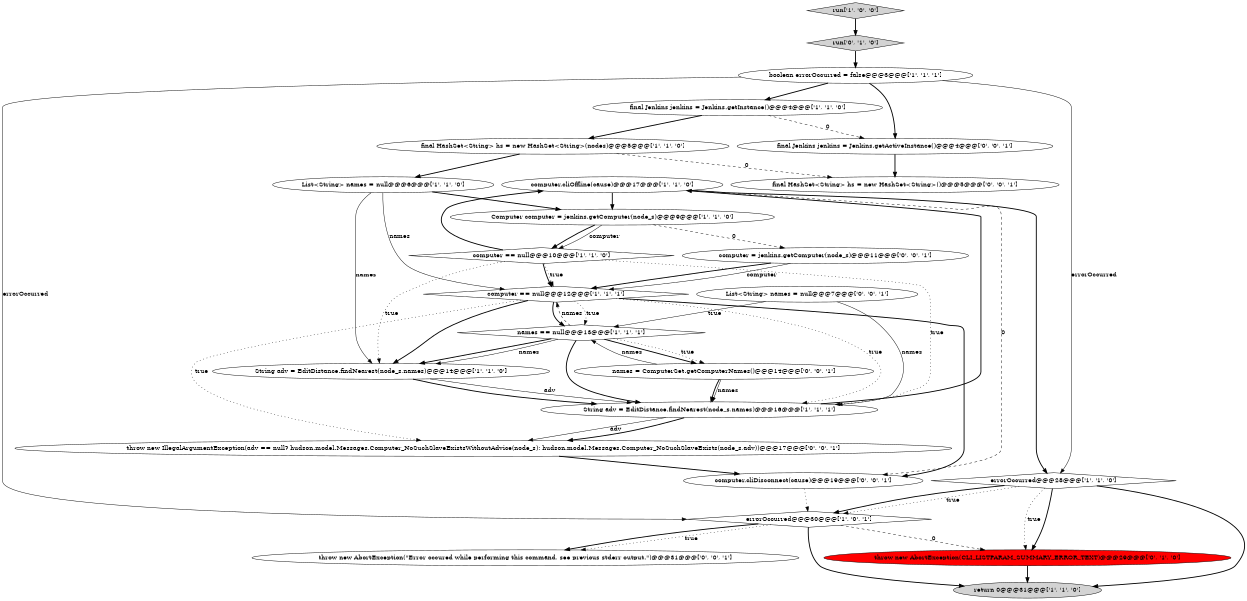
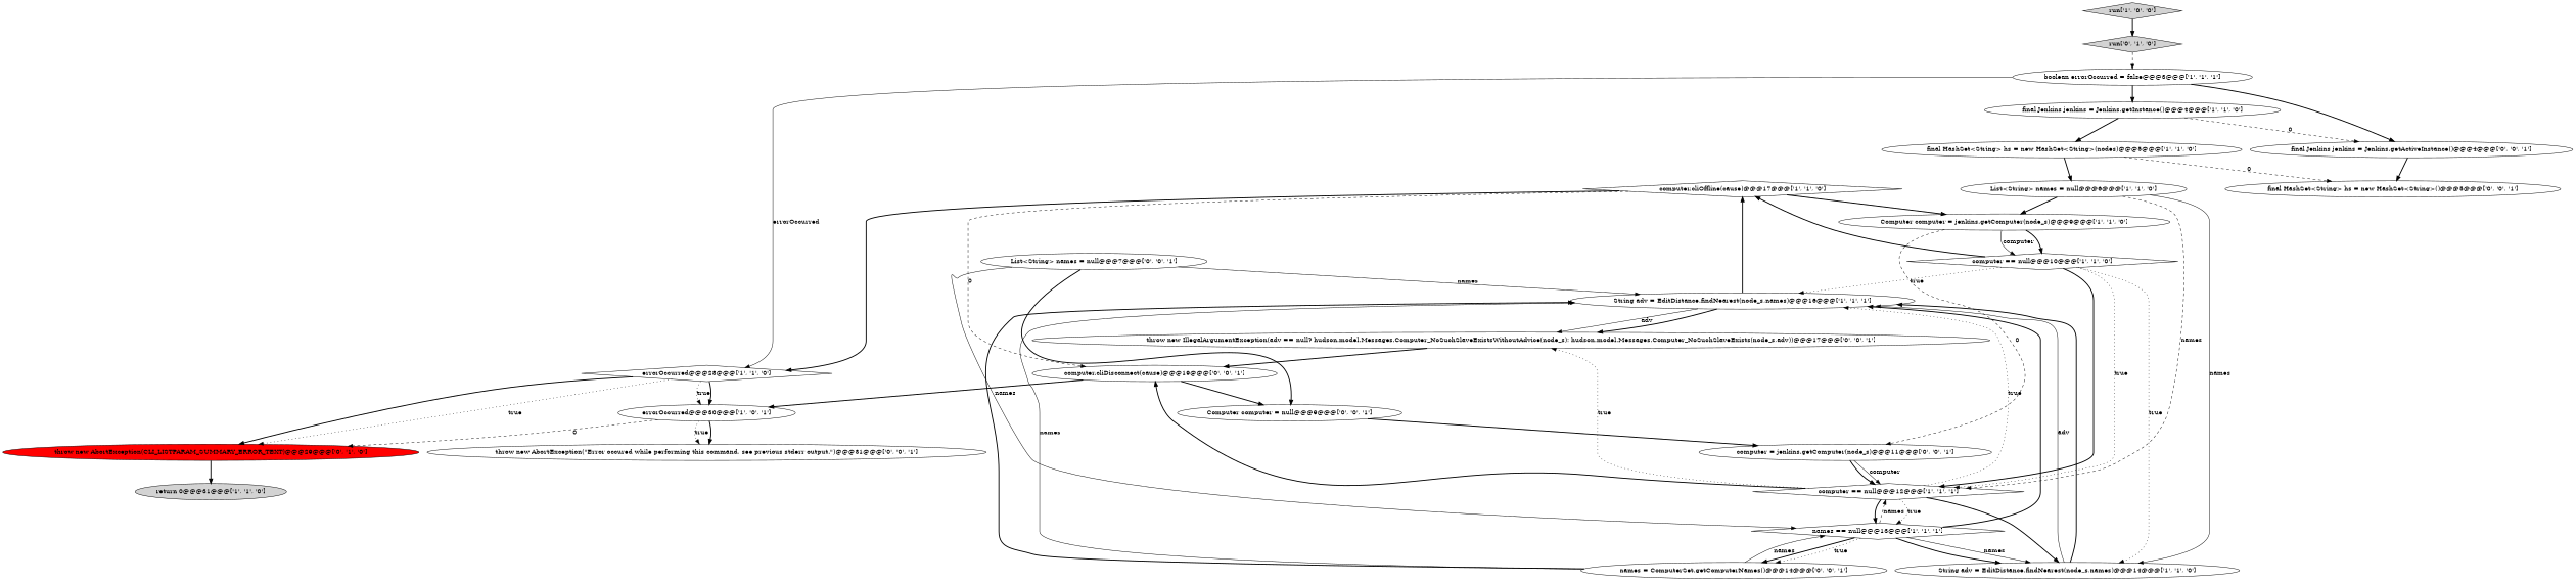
  digraph {
    node [fillcolor=white shape=ellipse style=filled]
    edge [style=bold]
    n1 [label="throw new AbortException(\"Error occured while performing this command, see previous stderr output.\")@@@31@@@['0', '0', '1']"]
    n2 [label="Computer computer = jenkins.getComputer(node_s)@@@9@@@['1', '1', '0']"]
    n3 [label="computer == null@@@10@@@['1', '1', '0']" shape=diamond]
    n4 [label="computer = jenkins.getComputer(node_s)@@@11@@@['0', '0', '1']"]
    n5 [label="String adv = EditDistance.findNearest(node_s,names)@@@16@@@['1', '1', '1']"]
    n6 [label="computer == null@@@12@@@['1', '1', '1']" shape=diamond]
-   n7 [label="computer.cliOffline(cause)@@@17@@@['1', '1', '0']"]
+   n7 [label="computer.cliOffline(cause)@@@17@@@['1', '1', '0']" shape=diamond]
    n8 [label="String adv = EditDistance.findNearest(node_s,names)@@@14@@@['1', '1', '0']"]
    n9 [fillcolor=red label="throw new AbortException(CLI_LISTPARAM_SUMMARY_ERROR_TEXT)@@@29@@@['0', '1', '0']"]
    n10 [fillcolor=lightgray label="return 0@@@31@@@['1', '1', '0']"]
    n11 [label="boolean errorOccurred = false@@@3@@@['1', '1', '1']"]
    n12 [label="final Jenkins jenkins = Jenkins.getInstance()@@@4@@@['1', '1', '0']"]
    n13 [label="final Jenkins jenkins = Jenkins.getActiveInstance()@@@4@@@['0', '0', '1']"]
    n14 [label="errorOccurred@@@28@@@['1', '1', '0']" shape=diamond]
-   n15 [label="errorOccurred@@@30@@@['1', '0', '1']" shape=diamond]
+   n15 [label="errorOccurred@@@30@@@['1', '0', '1']"]
    n16 [label="final HashSet<String> hs = new HashSet<String>(nodes)@@@5@@@['1', '1', '0']"]
    n17 [label="final HashSet<String> hs = new HashSet<String>()@@@5@@@['0', '0', '1']"]
    n18 [label="List<String> names = null@@@6@@@['1', '1', '0']"]
    n19 [label="throw new IllegalArgumentException(adv == null? hudson.model.Messages.Computer_NoSuchSlaveExistsWithoutAdvice(node_s): hudson.model.Messages.Computer_NoSuchSlaveExists(node_s,adv))@@@17@@@['0', '0', '1']"]
    n20 [label="names == null@@@13@@@['1', '1', '1']" shape=diamond]
    n21 [label="computer.cliDisconnect(cause)@@@19@@@['0', '0', '1']"]
    n22 [label="List<String> names = null@@@7@@@['0', '0', '1']"]
+   n23 [label="Computer computer = null@@@9@@@['0', '0', '1']"]
    n24 [label="names = ComputerSet.getComputerNames()@@@14@@@['0', '0', '1']"]
    n25 [fillcolor=lightgray label="run['1', '0', '0']" shape=diamond]
    n26 [fillcolor=lightgray label="run['0', '1', '0']" shape=diamond]
    n2 -> n3
    n2 -> n3 [label=computer style=solid]
    n2 -> n4 [label=0 style=dashed]
    n3 -> n5 [label=true style=dotted]
    n3 -> n6
    n3 -> n6 [label=true style=dotted]
    n3 -> n7
    n3 -> n8 [label=true style=dotted]
    n4 -> n6 [label=computer style=solid]
    n4 -> n6
    n5 -> n7
    n5 -> n19 [label=adv style=solid]
    n5 -> n19
    n6 -> n5 [label=true style=dotted]
    n6 -> n8
    n6 -> n19 [label=true style=dotted]
    n6 -> n20 [label=true style=dotted]
    n6 -> n20
    n6 -> n21
    n7 -> n2
    n7 -> n14
    n7 -> n21 [label=0 style=dashed]
    n8 -> n5 [label=adv style=solid]
    n8 -> n5
    n9 -> n10
    n11 -> n12
    n11 -> n13
    n11 -> n14 [label=errorOccurred style=solid]
-   n11 -> n15 [label=errorOccurred style=solid]
    n12 -> n13 [label=0 style=dashed]
    n12 -> n16
    n13 -> n17
    n14 -> n9
    n14 -> n9 [label=true style=dotted]
-   n14 -> n10
    n14 -> n15 [label=true style=dotted]
    n14 -> n15
    n15 -> n1
    n15 -> n1 [label=true style=dotted]
    n15 -> n9 [label=0 style=dashed]
-   n15 -> n10
    n16 -> n17 [label=0 style=dashed]
    n16 -> n18
    n18 -> n2
-   n18 -> n6 [label=names style=solid]
+   n18 -> n6 [label=names style=dashed]
    n18 -> n8 [label=names style=solid]
    n19 -> n21
    n20 -> n5
    n20 -> n6 [label=names style=dashed]
    n20 -> n8
    n20 -> n8 [label=names style=solid]
    n20 -> n24
    n20 -> n24 [label=true style=dotted]
-   n21 -> n15 [style=dotted]
+   n21 -> n15
+   n21 -> n23
    n22 -> n5 [label=names style=solid]
-   n22 -> n20 [label=true style=solid]
+   n22 -> n20 [label=names style=solid]
+   n22 -> n23
+   n23 -> n4
    n24 -> n5
    n24 -> n5 [label=names style=solid]
    n24 -> n20 [label=names style=solid]
    n25 -> n26
-   n26 -> n11
+   n26 -> n11 [style=dashed]
  }
